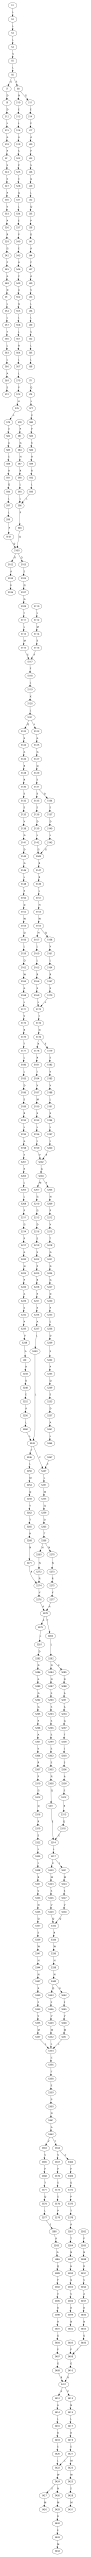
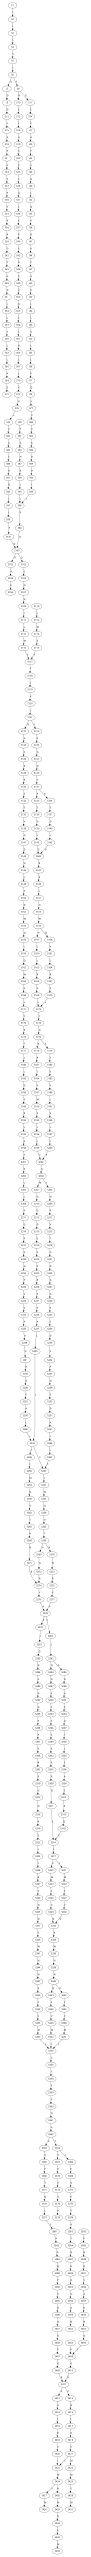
  strict digraph {
    fontname="Noto Sans"
    node [fontname="Noto Sans"]
    edge [fontname="Noto Sans"]
    S1
    S2
    S3
    S4
    S5
    S6
    S7
    S8
    S9
    S10
    S11
    S12
    S13
    S14
    S15
    S16
    S17
    S18
    S19
    S20
    S21
    S22
    S23
    S24
    S25
    S26
    S27
    S28
    S29
    S30
    S31
    S32
    S33
    S34
    S35
    S36
    S37
    S38
    S39
    S40
    S41
    S42
    S43
    S44
    S45
    S46
    S47
    S48
    S49
    S50
    S51
    S52
    S53
    S54
    S55
    S56
    S57
    S58
    S59
    S60
    S61
    S62
    S63
    S64
    S65
    S66
    S67
    S68
    S69
    S70
    S71
    S72
    S73
    S74
    S76
    S77
    S79
    S80
    S78
    S81
    S82
    S83
    S84
    S85
    S86
    S87
    S88
    S89
    S90
    S91
    S92
    S93
    S94
    S95
    S96
    S97
    S98
    S99
    S100
    S101
    S102
    S103
    S104
    S105
    S106
    S107
    S109
    S111
    S110
    S112
    S113
    S114
    S115
    S116
    S117
    S118
    S119
    S120
    S121
    S122
    S123
    S124
    S125
    S126
    S127
    S128
    S129
    S130
    S131
    S132
    S133
    S134
    S135
    S136
    S137
    S138
    S139
    S140
    S141
    S142
    S143
    S144
    n143 [label=S945]
    S146
    S147
    S148
    S149
    S150
    S151
    S152
    S153
    S154
    S155
    S156
    S157
    S158
    S159
    S160
    S161
    S162
    S163
    S164
    S165
    S166
    S167
    S168
    S169
    S170
    S171
    S172
    S173
    S174
    S175
    S176
    S177
    S178
    S179
    S180
    S181
    S182
    S183
    S184
    S185
    S186
    S187
    S188
    S189
    S190
    S191
    S192
    S193
    S194
    S195
    S196
    S197
    S198
    S199
    S200
    S201
    S202
    S203
    S204
    S205
    S206
    S207
    S208
    S209
    S210
    S211
    S212
    S213
    S214
    S215
    S216
    S217
    S218
    S219
    S220
    S221
    S222
    S223
    S224
    S225
    S226
    S227
    S228
    S229
    S230
    S231
    S232
    S233
    S234
    S235
    S236
    S237
    S238
    S239
    S240
    S241
    S242
    S243
    S244
    S245
    S246
    S247
    S248
    S249
    S250
    S251
    S252
    S253
    S254
    S255
    S256
    S257
    S258
    S259
    S260
    S261
    S262
    S263
    S264
    S265
    S266
    S267
    S268
    S269
    S270
    S271
    S272
    S273
    S274
    S275
    S276
    S277
    S278
    S279
    S280
    S281
    S282
    S283
    S284
    S285
    S286
    S287
    S288
    S289
    S290
    S291
    S292
    S293
    S294
    S295
    S296
    S297
    S298
    S299
    S300
    S301
    S302
    S303
    S304
    S305
    S306
    S307
    S308
    S309
    S310
    S311
    S312
    S313
    S314
    S315
    S316
    S317
    S318
    S319
    S320
    S321
    S322
    S323
    S324
    S325
    S326
    S327
    S328
    S329
    S330
    S331
    S332
    S333
    S334
    S335
    S336
    S337
    S338
    S339
    S340
    S341
    S342
    S343
    S344
    S345
    S346
    S347
    S348
    S349
    S350
    S351
    S352
    S353
    S354
    S355
    S356
    S357
    S358
    S359
    S360
    S361
    S362
    S363
    S364
    S365
    S366
    S367
    S368
    S369
    S370
    S371
    S372
    S373
    S374
    S375
    S376
    S377
    S378
    S379
    S380
    S381
    S383
    S384
    S382
    S385
    S386
    S387
    S388
    S389
    S390
    S391
    S392
    S393
    S394
    S395
    S396
    S397
    S398
    S399
    S400
    S401
    S402
    S403
    S404
    S406
    S407
    S405
    S408
    S409
    S410
    S411
    S412
    S413
    S414
    S415
    S416
    S417
    S418
    S419
    S420
    S421
    S422
    S423
    S424
    S425
    S426
    S427
    S428
    S429
    S430
    S431
    S432
    S433
    S434
    S1 -> S2 [label=L]
    S2 -> S3 [label=L]
    S3 -> S4 [label=L]
    S4 -> S5 [label=V]
    S5 -> S6 [label=L]
    S6 -> S7 [label=G]
    S6 -> S8 [label=S]
    S7 -> S9 [label=D]
    S8 -> S10 [label=N]
    S8 -> S11 [label=G]
    S9 -> S12 [label=D]
    S10 -> S13 [label=E]
    S11 -> S14 [label=E]
    S12 -> S15 [label=L]
    S13 -> S16 [label=L]
    S14 -> S17 [label=V]
    S15 -> S18 [label=A]
    S16 -> S19 [label=A]
    S17 -> S20 [label=A]
    S18 -> S21 [label=P]
    S19 -> S22 [label=S]
    S20 -> S23 [label=P]
    S21 -> S24 [label=S]
    S22 -> S25 [label=P]
    S23 -> S26 [label=S]
    S24 -> S27 [label=S]
    S25 -> S28 [label=C]
    S26 -> S29 [label=G]
    S27 -> S30 [label=P]
    S28 -> S31 [label=G]
    S29 -> S32 [label=L]
    S30 -> S33 [label=V]
    S31 -> S34 [label=L]
    S32 -> S35 [label=Q]
    S33 -> S36 [label=P]
    S34 -> S37 [label=E]
    S35 -> S38 [label=P]
    S36 -> S39 [label=R]
    S37 -> S40 [label=P]
    S38 -> S41 [label=D]
    S39 -> S42 [label=G]
    S40 -> S43 [label=E]
    S41 -> S44 [label=A]
    S42 -> S45 [label=C]
    S43 -> S46 [label=A]
    S44 -> S47 [label=C]
    S45 -> S48 [label=A]
    S46 -> S49 [label=C]
    S47 -> S50 [label=A]
    S48 -> S51 [label=D]
    S49 -> S52 [label=A]
    S50 -> S53 [label=S]
    S51 -> S54 [label=L]
    S52 -> S55 [label=G]
    S53 -> S56 [label=L]
    S54 -> S57 [label=L]
    S55 -> S58 [label=L]
    S56 -> S59 [label=L]
    S57 -> S60 [label=T]
    S58 -> S61 [label=L]
    S59 -> S62 [label=S]
    S60 -> S63 [label=L]
    S61 -> S64 [label=R]
    S62 -> S65 [label=L]
    S63 -> S66 [label=L]
    S64 -> S67 [label=L]
    S65 -> S68 [label=L]
    S66 -> S69 [label=A]
    S67 -> S70 [label=L]
+   S68 -> S71 [label=P]
    S69 -> S72 [label=E]
    S70 -> S73 [label=P]
    S71 -> S74 [label=Q]
    S73 -> S76 [label=H]
    S74 -> S77 [label=L]
    S76 -> S79 [label=L]
    S77 -> S80 [label=V]
    S79 -> S82 [label=V]
    S80 -> S83 [label=P]
    S78 -> S81 [label=P]
    S81 -> S84 [label=G]
    S82 -> S85 [label=A]
    S83 -> S86 [label=K]
    S84 -> S87 [label=H]
    S85 -> S88 [label=S]
    S86 -> S89 [label=H]
    S87 -> S90 [label=R]
    S88 -> S91 [label=H]
    S89 -> S92 [label=R]
    S90 -> S93 [label=L]
    S91 -> S94 [label=Q]
    S92 -> S95 [label=L]
    S93 -> S96 [label=L]
    S94 -> S97 [label=L]
    S95 -> S96 [label=L]
    S96 -> S98 [label=P]
    S97 -> S99 [label=L]
    S98 -> S100 [label=Q]
    S99 -> S101 [label=P]
    S100 -> S102 [label=R]
    S100 -> S103 [label=Q]
    S101 -> S100 [label=Q]
    S102 -> S104 [label=A]
    S103 -> S105 [label=S]
    S104 -> S106 [label=E]
    S105 -> S107 [label=Q]
    S107 -> S109 [label=G]
    S109 -> S111 [label=I]
    S111 -> S113 [label=L]
    S110 -> S112 [label=L]
    S112 -> S114 [label=M]
    S113 -> S115 [label=M]
    S114 -> S116 [label=E]
    S115 -> S117 [label=E]
    S116 -> S117 [label=F]
    S117 -> S118 [label=F]
    S118 -> S119 [label=L]
    S119 -> S120 [label=K]
    S120 -> S121 [label=L]
    S121 -> S122 [label=Q]
    S121 -> S123 [label=L]
    S122 -> S124 [label=E]
    S123 -> S125 [label=A]
    S124 -> S126 [label=A]
    S125 -> S127 [label=G]
    S126 -> S128 [label=R]
    S127 -> S129 [label=Q]
    S128 -> S130 [label=R]
    S129 -> S131 [label=S]
    S130 -> S132 [label=E]
    S131 -> S133 [label=E]
    S131 -> S134 [label=D]
    S132 -> S135 [label=E]
    S133 -> S136 [label=S]
    S134 -> S137 [label=S]
    S135 -> S138 [label=V]
    S136 -> S139 [label=D]
    S137 -> S140 [label=D]
    S138 -> S141 [label=G]
    S139 -> S142 [label=L]
    S140 -> S143 [label=L]
    S141 -> S144 [label=D]
    S142 -> n143 [label=G]
    S143 -> n143 [label=G]
    S144 -> S146 [label=G]
    n143 -> S147 [label=R]
    S146 -> S148 [label=L]
    S147 -> S149 [label=R]
    S148 -> S150 [label=E]
    S149 -> S151 [label=L]
    S150 -> S152 [label=D]
    S151 -> S153 [label=H]
    S152 -> S154 [label=W]
    S153 -> S155 [label=W]
    S154 -> S156 [label=Q]
    S155 -> S157 [label=H]
    S155 -> S158 [label=Q]
    S156 -> S159 [label=L]
    S157 -> S160 [label=L]
    S158 -> S161 [label=V]
    S159 -> S162 [label=Q]
    S160 -> S163 [label=L]
    S161 -> S164 [label=L]
    S162 -> S165 [label=W]
    S163 -> S166 [label=R]
    S164 -> S167 [label=R]
    S165 -> S168 [label=A]
    S166 -> S169 [label=E]
    S167 -> S170 [label=E]
    S168 -> S171 [label=L]
    S169 -> S172 [label=L]
    S170 -> S172 [label=L]
    S171 -> S173 [label=V]
    S172 -> S174 [label=I]
    S173 -> S175 [label=R]
    S174 -> S176 [label=N]
    S175 -> S177 [label=T]
    S176 -> S178 [label=K]
    S176 -> S179 [label=E]
    S177 -> S180 [label=L]
    S178 -> S181 [label=R]
    S179 -> S182 [label=S]
    S180 -> S183 [label=L]
    S181 -> S184 [label=I]
    S182 -> S185 [label=V]
    S183 -> S186 [label=D]
    S184 -> S187 [label=V]
    S185 -> S188 [label=V]
    S186 -> S189 [label=E]
    S187 -> S190 [label=M]
    S188 -> S191 [label=L]
    S189 -> S192 [label=R]
    S190 -> S193 [label=E]
    S191 -> S194 [label=E]
    S192 -> S195 [label=L]
    S193 -> S196 [label=L]
    S194 -> S197 [label=L]
    S195 -> S198 [label=A]
    S196 -> S199 [label=I]
    S197 -> S200 [label=I]
    S198 -> S201 [label=F]
    S199 -> S202 [label=P]
    S200 -> S202 [label=P]
    S201 -> S203 [label=E]
    S202 -> S204 [label=G]
    S203 -> S205 [label=L]
    S204 -> S206 [label=V]
    S204 -> S207 [label=M]
    S205 -> S208 [label=L]
    S206 -> S209 [label=N]
    S207 -> S210 [label=G]
    S208 -> S211 [label=P]
    S209 -> S212 [label=P]
    S210 -> S213 [label=G]
    S211 -> S214 [label=G]
    S212 -> S215 [label=V]
    S213 -> S216 [label=D]
    S214 -> S217 [label=P]
    S215 -> S218 [label=T]
    S216 -> S219 [label=E]
    S217 -> S220 [label=A]
    S218 -> S221 [label=G]
    S219 -> S222 [label=S]
    S220 -> S223 [label=N]
    S221 -> S224 [label=D]
    S222 -> S225 [label=P]
    S223 -> S226 [label=P]
    S224 -> S227 [label=G]
    S225 -> S228 [label=R]
    S226 -> S229 [label=A]
    S227 -> S230 [label=D]
    S228 -> S231 [label=E]
    S229 -> S232 [label=S]
    S230 -> S233 [label=P]
    S231 -> S234 [label=E]
    S232 -> S235 [label=P]
    S233 -> S236 [label=C]
    S234 -> S237 [label=A]
    S235 -> S238 [label=V]
    S236 -> S239 [label=D]
    S237 -> S240 [label=L]
    S238 -> S241 [label=A]
    S239 -> S242 [label=S]
    S240 -> S243 [label=L]
    S241 -> S244 [label=H]
    S242 -> S245 [label=P]
    S243 -> S246 [label=T]
    S243 -> S247 [label=C]
    S244 -> S248 [label=D]
    S245 -> S249 [label=Q]
    S246 -> S250 [label=L]
    S247 -> S251 [label=L]
    S248 -> S252 [label=E]
    S249 -> S253 [label=E]
    S250 -> S254 [label=M]
    S251 -> S255 [label=M]
    S252 -> S256 [label=A]
    S253 -> S257 [label=D]
    S254 -> S258 [label=Q]
    S255 -> S259 [label=Q]
    S256 -> S260 [label=L]
    S257 -> S261 [label=A]
    S258 -> S262 [label=Y]
    S259 -> S263 [label=D]
    S260 -> S243 [label=L]
    S261 -> S264 [label=L]
    S262 -> S265 [label=T]
    S263 -> S266 [label=T]
+   S264 -> S267 [label=L]
    S265 -> S268 [label=H]
    S266 -> S269 [label=H]
    S266 -> S270 [label=N]
    S267 -> S247 [label=C]
    S268 -> S271 [label=N]
    S269 -> S272 [label=N]
    S270 -> S273 [label=N]
    S271 -> S274 [label=R]
    S272 -> S274 [label=R]
    S273 -> S275 [label=R]
    S274 -> S276 [label=V]
    S275 -> S277 [label=V]
    S276 -> S278 [label=A]
    S277 -> S278 [label=A]
    S278 -> S279 [label=S]
    S278 -> S280 [label=T]
    S279 -> S281 [label=L]
    S280 -> S282 [label=L]
    S281 -> S283 [label=D]
    S282 -> S284 [label=D]
    S282 -> S285 [label=E]
    S283 -> S286 [label=D]
    S284 -> S287 [label=D]
    S285 -> S288 [label=D]
    S286 -> S289 [label=A]
    S287 -> S290 [label=S]
    S288 -> S291 [label=A]
    S289 -> S292 [label=G]
    S290 -> S293 [label=S]
    S291 -> S294 [label=A]
    S292 -> S295 [label=G]
    S293 -> S296 [label=S]
    S294 -> S297 [label=G]
    S295 -> S298 [label=P]
    S296 -> S299 [label=S]
    S297 -> S300 [label=T]
    S298 -> S301 [label=A]
    S299 -> S302 [label=S]
    S300 -> S303 [label=I]
    S301 -> S304 [label=V]
    S302 -> S305 [label=E]
    S303 -> S306 [label=S]
    S304 -> S307 [label=R]
    S305 -> S308 [label=R]
    S306 -> S309 [label=A]
    S307 -> S310 [label=P]
    S308 -> S311 [label=Q]
    S309 -> S312 [label=E]
    S310 -> S313 [label=G]
    S311 -> S314 [label=E]
    S312 -> S315 [label=R]
    S313 -> S316 [label=Q]
    S314 -> S317 [label=L]
    S315 -> S318 [label=Q]
    S316 -> S319 [label=R]
    S317 -> S320 [label=V]
    S317 -> S321 [label=I]
    S318 -> S314 [label=E]
    S319 -> S322 [label=E]
    S320 -> S323 [label=W]
    S321 -> S324 [label=W]
    S322 -> S325 [label=L]
    S323 -> S326 [label=S]
    S324 -> S327 [label=S]
    S325 -> S328 [label=I]
    S326 -> S329 [label=V]
    S327 -> S330 [label=V]
    S328 -> S331 [label=R]
    S329 -> S332 [label=Q]
    S330 -> S332 [label=Q]
    S331 -> S333 [label=V]
    S332 -> S334 [label=R]
    S333 -> S335 [label=N]
    S334 -> S336 [label=W]
    S335 -> S337 [label=Q]
    S336 -> S338 [label=H]
    S337 -> S339 [label=S]
    S338 -> S340 [label=N]
    S339 -> S341 [label=W]
    S340 -> S342 [label=E]
    S340 -> S343 [label=Q]
    S341 -> S344 [label=H]
    S342 -> S345 [label=F]
    S343 -> S346 [label=F]
    S344 -> S347 [label=N]
    S345 -> S348 [label=V]
    S346 -> S349 [label=V]
    S347 -> S350 [label=K]
    S348 -> S351 [label=M]
    S349 -> S352 [label=M]
    S350 -> S353 [label=F]
    S351 -> S354 [label=L]
    S352 -> S354 [label=L]
    S353 -> S355 [label=V]
    S354 -> S356 [label=C]
    S355 -> S357 [label=M]
    S356 -> S358 [label=T]
    S357 -> S354 [label=L]
    S358 -> S359 [label=E]
    S359 -> S360 [label=P]
    S360 -> S361 [label=D]
    S361 -> S362 [label=A]
    S362 -> S363 [label=V]
    S362 -> S364 [label=T]
    S363 -> S365 [label=V]
    S364 -> S366 [label=C]
    S364 -> S367 [label=V]
    S365 -> S368 [label=P]
    S366 -> S369 [label=P]
    S367 -> S370 [label=P]
    S368 -> S371 [label=T]
    S369 -> S372 [label=G]
    S370 -> S373 [label=S]
    S371 -> S374 [label=Q]
    S372 -> S375 [label=P]
    S373 -> S376 [label=S]
    S374 -> S377 [label=L]
    S375 -> S378 [label=T]
    S376 -> S379 [label=P]
    S377 -> S380 [label=S]
    S378 -> S381 [label=A]
    S380 -> S383 [label=A]
    S381 -> S384 [label=T]
    S383 -> S386 [label=G]
    S384 -> S387 [label=N]
    S382 -> S385 [label=P]
    S385 -> S388 [label=N]
    S386 -> S389 [label=Q]
    S387 -> S390 [label=H]
    S388 -> S391 [label=R]
    S389 -> S392 [label=P]
    S390 -> S393 [label=G]
    S391 -> S394 [label=S]
    S392 -> S395 [label=V]
    S393 -> S396 [label=S]
    S394 -> S397 [label=A]
    S395 -> S398 [label=R]
    S396 -> S399 [label=R]
    S397 -> S400 [label=R]
    S398 -> S401 [label=H]
    S399 -> S402 [label=N]
    S400 -> S403 [label=N]
    S401 -> S404 [label=G]
    S403 -> S406 [label=G]
    S404 -> S407 [label=P]
    S406 -> S408 [label=I]
    S407 -> S409 [label=G]
    S405 -> S408 [label=P]
    S408 -> S410 [label=G]
    S409 -> S411 [label=R]
    S410 -> S411 [label=R]
    S411 -> S412 [label=S]
    S411 -> S413 [label=P]
    S412 -> S414 [label=A]
    S413 -> S415 [label=N]
    S414 -> S416 [label=L]
    S415 -> S417 [label=L]
    S416 -> S418 [label=R]
    S417 -> S419 [label=R]
    S418 -> S420 [label=S]
    S419 -> S421 [label=S]
    S420 -> S422 [label=L]
    S421 -> S422 [label=L]
    S421 -> S423 [label=M]
    S422 -> S424 [label=W]
    S423 -> S425 [label=W]
    S424 -> S426 [label=N]
    S424 -> S427 [label=S]
    S425 -> S428 [label=S]
    S426 -> S429 [label=M]
    S427 -> S430 [label=M]
    S428 -> S431 [label=M]
    S429 -> S432 [label=R]
    S432 -> S433 [label=E]
    S433 -> S434 [label=M]
  }
